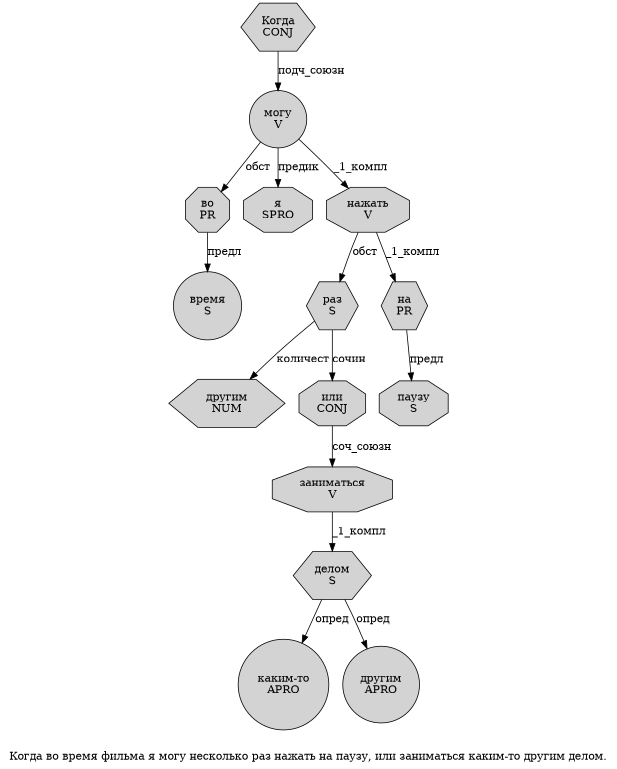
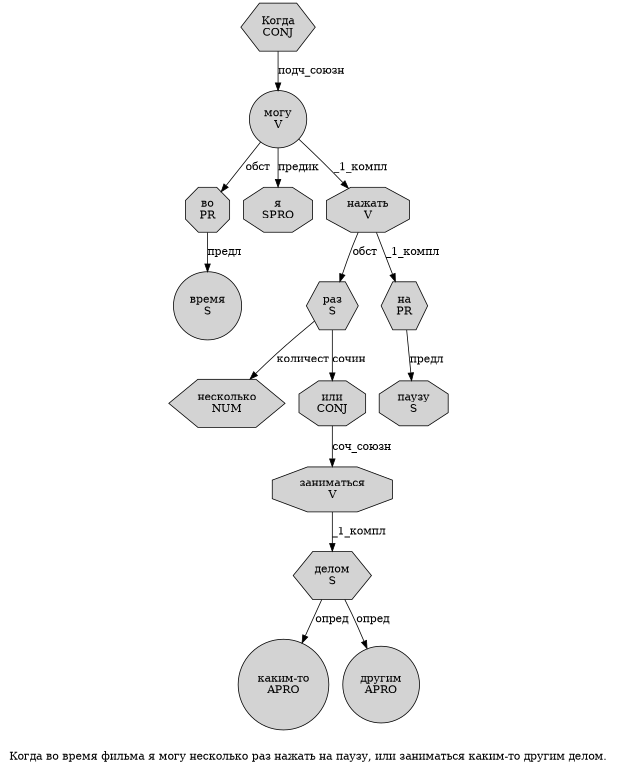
  digraph {
    label="Когда во время фильма я могу несколько раз нажать на паузу, или заниматься каким-то другим делом."
    node [fillcolor=lightgray penwidth=1 shape=octagon style=filled]
    n1 [label="Когда\nCONJ" shape=hexagon]
    n2 [label="могу\nV" shape=circle]
    n3 [label="во\nPR"]
    n4 [label="я\nSPRO"]
    n5 [label="нажать\nV"]
    n6 [label="время\nS" shape=circle]
    n7 [label="раз\nS" shape=hexagon]
    n8 [label="на\nPR" shape=hexagon]
-   n9 [label="другим\nNUM" shape=hexagon]
+   n9 [label="несколько\nNUM" shape=hexagon]
    n10 [label="или\nCONJ"]
    n11 [label="паузу\nS"]
    n12 [label="заниматься\nV"]
    n13 [label="делом\nS" shape=hexagon]
    n14 [label="каким-то\nAPRO" shape=circle]
    n15 [label="другим\nAPRO" shape=circle]
    n1 -> n2 [label="подч_союзн"]
    n2 -> n3 [label="обст"]
    n2 -> n4 [label="предик"]
    n2 -> n5 [label="_1_компл"]
    n3 -> n6 [label="предл"]
    n5 -> n7 [label="обст"]
    n5 -> n8 [label="_1_компл"]
    n7 -> n9 [label="количест"]
    n7 -> n10 [label="сочин"]
    n8 -> n11 [label="предл"]
    n10 -> n12 [label="соч_союзн"]
    n12 -> n13 [label="_1_компл"]
    n13 -> n14 [label="опред"]
    n13 -> n15 [label="опред"]
  }
